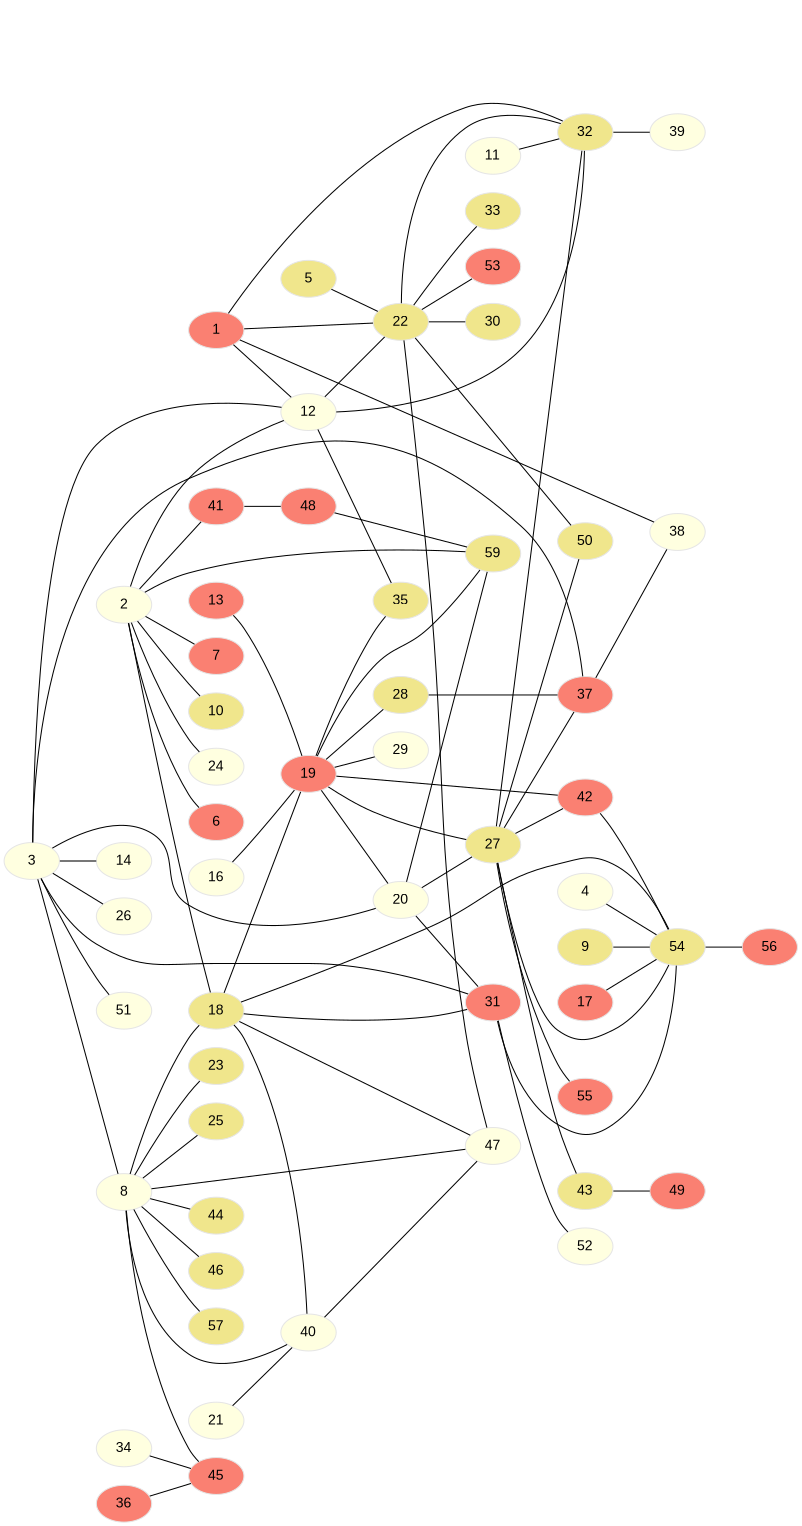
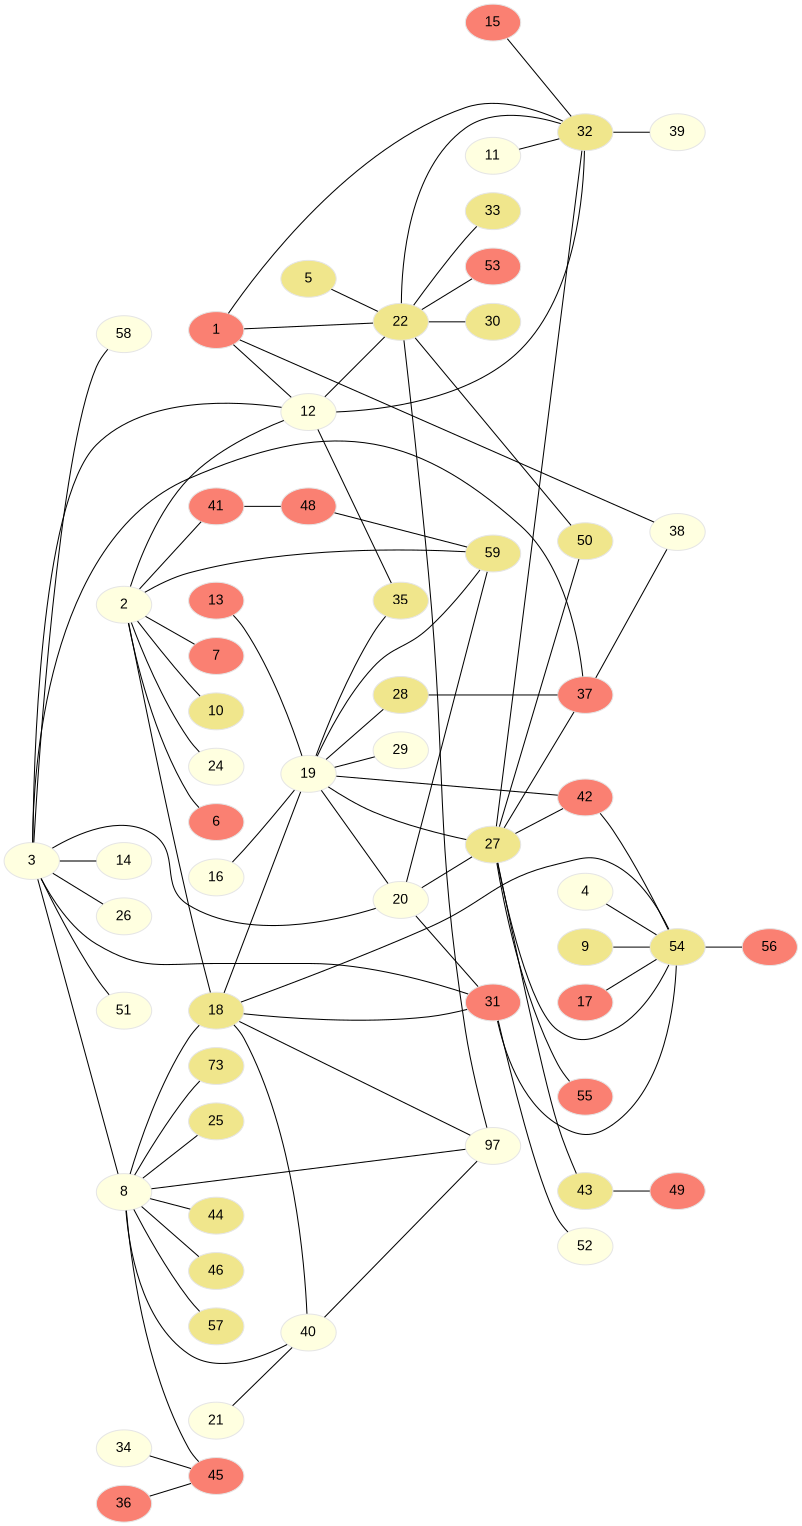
  graph {
    fontname="Liberation Sans"
    rankdir=LR
    node [color=gray90 fillcolor=lightyellow fontname="Liberation Sans" style=filled]
    edge [fontname="Liberation Sans" weight=1.0]
    1 [fillcolor=salmon]
    12
    22 [fillcolor=khaki]
    32 [fillcolor=khaki]
    38
    35 [fillcolor=khaki]
-   47
+   47 [label=97]
    30 [fillcolor=khaki]
    33 [fillcolor=khaki]
    50 [fillcolor=khaki]
    53 [fillcolor=salmon]
    39
    2
    6 [fillcolor=salmon]
    7 [fillcolor=salmon]
    10 [fillcolor=khaki]
    18 [fillcolor=khaki]
    24
    41 [fillcolor=salmon]
    59 [fillcolor=khaki]
    31 [fillcolor=salmon]
    54 [fillcolor=khaki]
    40
-   19 [fillcolor=salmon]
+   19
    48 [fillcolor=salmon]
    3
    8
    14
    20
    26
    37 [fillcolor=salmon]
    51
-   23 [fillcolor=khaki]
+   58
+   23 [fillcolor=khaki label=73]
    25 [fillcolor=khaki]
    44 [fillcolor=khaki]
    45 [fillcolor=salmon]
    46 [fillcolor=khaki]
    57 [fillcolor=khaki]
    27 [fillcolor=khaki]
    52
    4
    56 [fillcolor=salmon]
    5 [fillcolor=khaki]
    9 [fillcolor=khaki]
    11
    13 [fillcolor=salmon]
    28 [fillcolor=khaki]
    29
    42 [fillcolor=salmon]
+   15 [fillcolor=salmon]
    16
    17 [fillcolor=salmon]
    43 [fillcolor=khaki]
    55 [fillcolor=salmon]
    21
    49 [fillcolor=salmon]
    34
    36 [fillcolor=salmon]
    1 -- 12
    1 -- 22
    1 -- 32
    1 -- 38
    12 -- 22
    12 -- 32
    12 -- 35
    22 -- 32
    22 -- 47
    22 -- 30
    22 -- 33
    22 -- 50
    22 -- 53
    32 -- 39
    2 -- 12
    2 -- 6
    2 -- 7
    2 -- 10
    2 -- 18
    2 -- 24
    2 -- 41 [weight=2.0]
    2 -- 59 [weight=2.0]
    18 -- 47
    18 -- 31
    18 -- 54
    18 -- 40
    18 -- 19
    41 -- 48
    31 -- 54
    31 -- 52
    54 -- 56
    40 -- 47
    19 -- 35
    19 -- 59
    19 -- 20
    19 -- 27
    19 -- 28
    19 -- 29
    19 -- 42
    48 -- 59
    3 -- 12
    3 -- 31 [weight=2.0]
    3 -- 8
    3 -- 14
    3 -- 20 [weight=2.0]
    3 -- 26
    3 -- 37
    3 -- 51
+   3 -- 58
    8 -- 47
    8 -- 18
    8 -- 40
    8 -- 23
    8 -- 25
    8 -- 44
    8 -- 45
    8 -- 46
    8 -- 57
    20 -- 59
    20 -- 31
    20 -- 27
    37 -- 38
    27 -- 32
    27 -- 50
    27 -- 54
    27 -- 37 [weight=2.0]
    27 -- 42
    27 -- 43
    27 -- 55
    4 -- 54
    5 -- 22
    9 -- 54
    11 -- 32
    13 -- 19
    28 -- 37
    42 -- 54
+   15 -- 32
    16 -- 19
    17 -- 54
    43 -- 49
    21 -- 40
    34 -- 45
    36 -- 45
  }
